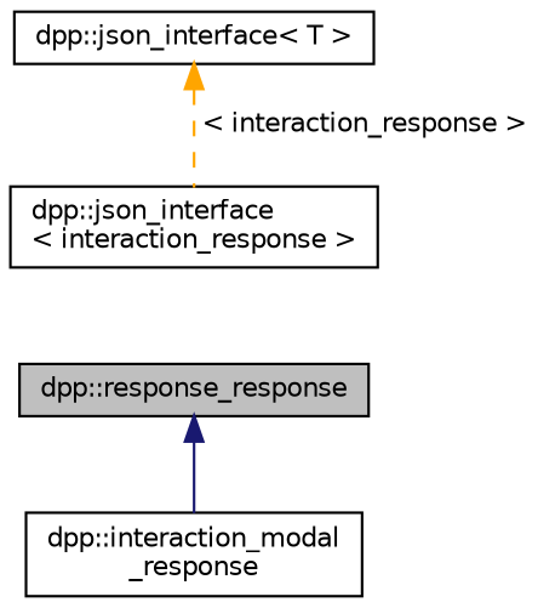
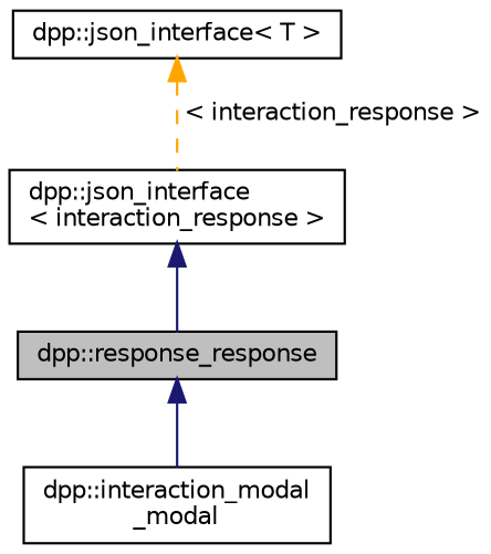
  digraph {
    node [color=black fontname=Helvetica fontsize=10 shape=record]
    edge [color=midnightblue dir=back fontname=Helvetica fontsize=10 labelfontname=Helvetica labelfontsize=10 style=solid]
    n1 [fillcolor=grey75 fontcolor=black height=0.2 label="dpp::response_response" style=filled width=0.4]
-   n2 [height=0.2 label="dpp::interaction_modal\l_response" width=0.4]
+   n2 [height=0.2 label="dpp::interaction_modal\l_modal" width=0.4]
    n3 [height=0.2 label="dpp::json_interface\l\< interaction_response \>" width=0.4]
    n4 [height=0.2 label="dpp::json_interface\< T \>" width=0.4]
    n1 -> n2
+   n3 -> n1
    n4 -> n3 [color=orange label=" \< interaction_response \>" style=dashed]
  }
